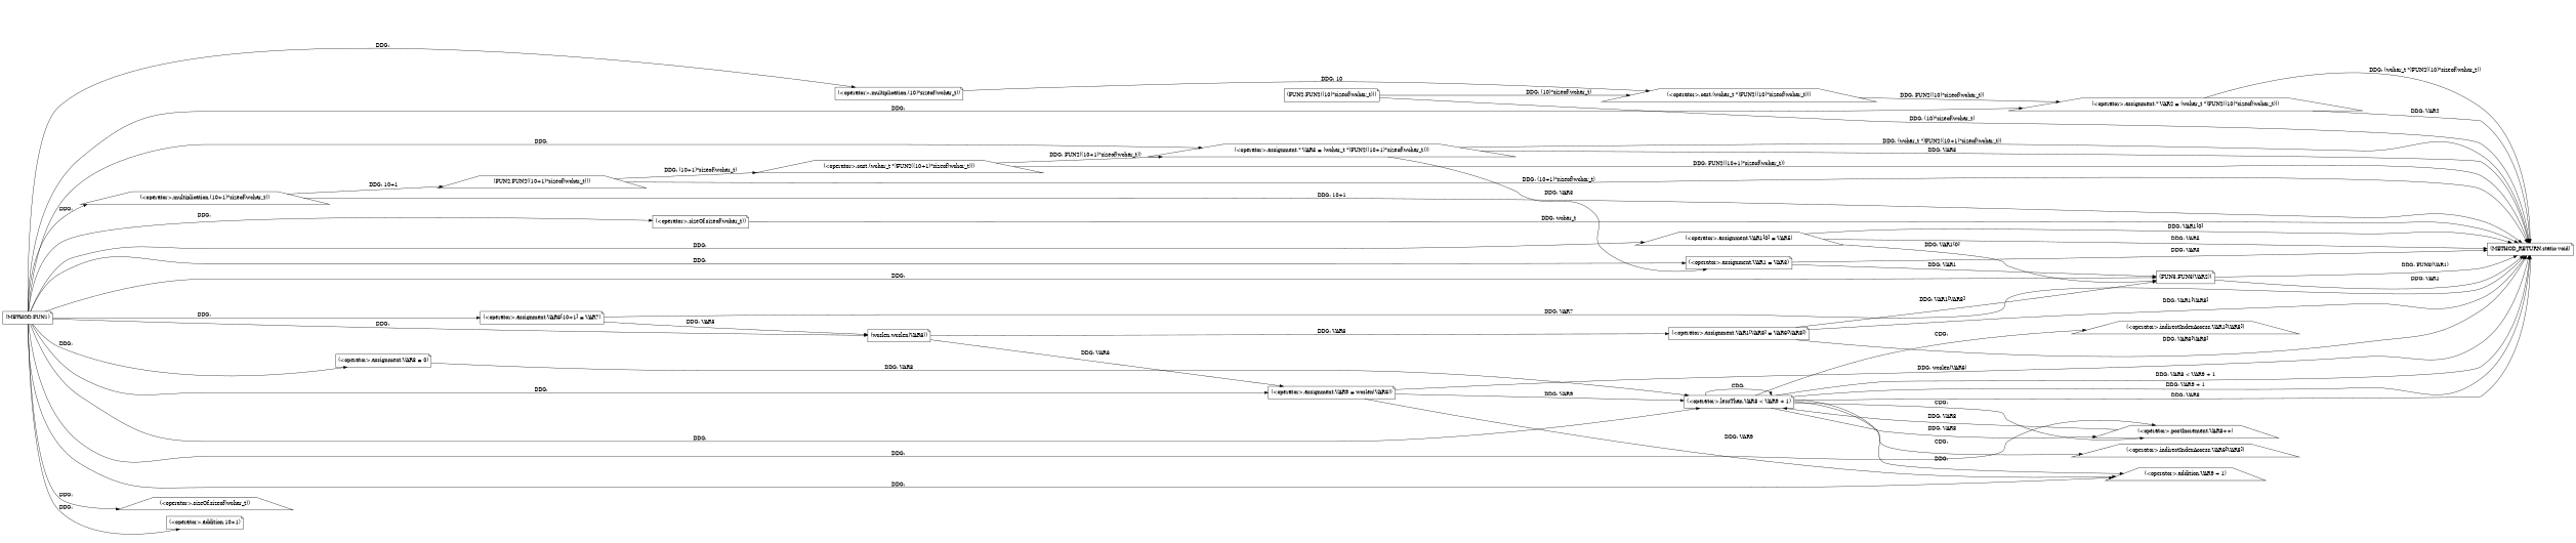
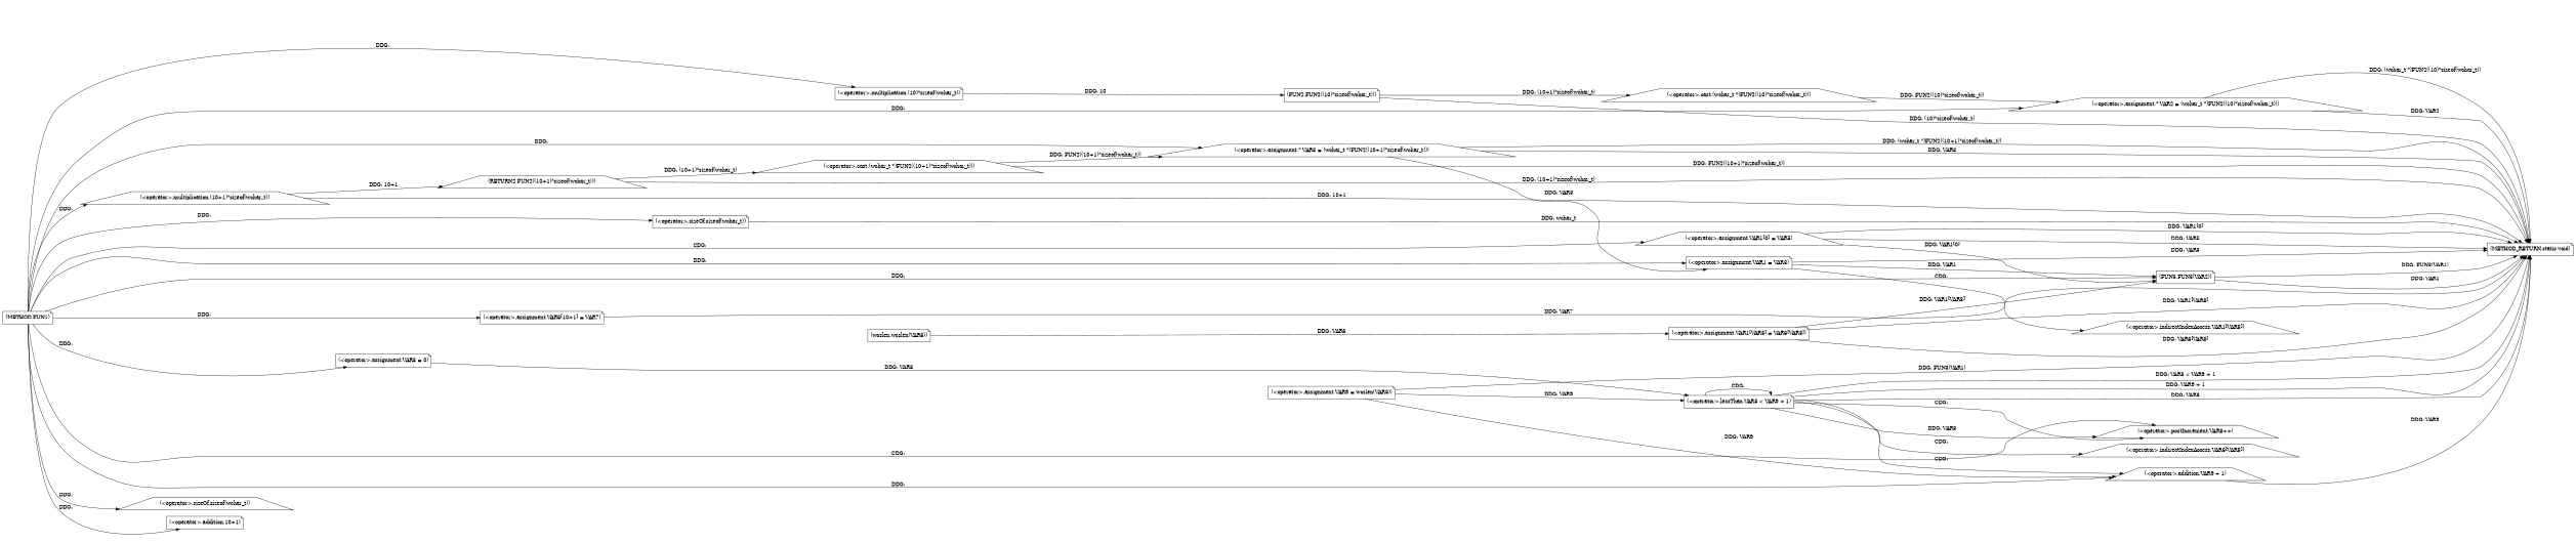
  digraph {
    rankdir=LR
    node [shape=note]
    n1 [label="(METHOD,FUN1)"]
    n2 [label="(<operator>.assignment,* VAR2 = (wchar_t *)FUN2((10)*sizeof(wchar_t)))" shape=trapezium]
    n3 [label="(<operator>.multiplication,(10)*sizeof(wchar_t))"]
    n4 [label="(<operator>.sizeOf,sizeof(wchar_t))" shape=trapezium]
    n5 [label="(<operator>.assignment,* VAR3 = (wchar_t *)FUN2((10+1)*sizeof(wchar_t)))" shape=trapezium]
    n6 [label="(<operator>.multiplication,(10+1)*sizeof(wchar_t))" shape=trapezium]
    n7 [label="(<operator>.addition,10+1)"]
    n8 [label="(<operator>.sizeOf,sizeof(wchar_t))"]
    n9 [label="(<operator>.assignment,VAR1 = VAR3)"]
    n10 [label="(<operator>.assignment,VAR1[0] = VAR5)" shape=trapezium]
    n11 [label="(<operator>.assignment,VAR6[10+1] = VAR7)"]
    n12 [label="(<operator>.assignment,VAR9 = wcslen(VAR6))"]
    n13 [label="(wcslen,wcslen(VAR6))"]
    n14 [label="(<operator>.assignment,VAR8 = 0)"]
    n15 [label="(<operator>.lessThan,VAR8 < VAR9 + 1)"]
    n16 [label="(<operator>.addition,VAR9 + 1)" shape=trapezium]
    n17 [label="(<operator>.postIncrement,VAR8++)" shape=trapezium]
    n18 [label="(FUN3,FUN3(VAR2))"]
    n19 [label="(METHOD_RETURN,static void)"]
    n20 [label="(FUN2,FUN2((10)*sizeof(wchar_t)))"]
-   n21 [label="(FUN2,FUN2((10+1)*sizeof(wchar_t)))" shape=trapezium]
+   n21 [label="(RETURN2,FUN2((10+1)*sizeof(wchar_t)))" shape=trapezium]
    n22 [label="(<operator>.assignment,VAR1[VAR8] = VAR6[VAR8])"]
    n23 [label="(<operator>.indirectIndexAccess,VAR1[VAR8])" shape=trapezium]
    n24 [label="(<operator>.indirectIndexAccess,VAR6[VAR8])" shape=trapezium]
    n25 [label="(<operator>.cast,(wchar_t *)FUN2((10)*sizeof(wchar_t)))" shape=trapezium]
    n26 [label="(<operator>.cast,(wchar_t *)FUN2((10+1)*sizeof(wchar_t)))" shape=trapezium]
    n1 -> n2 [label="DDG: "]
    n1 -> n3 [label="DDG: "]
    n1 -> n4 [label="DDG: "]
    n1 -> n5 [label="DDG: "]
    n1 -> n6 [label="DDG: "]
    n1 -> n7 [label="DDG: "]
    n1 -> n8 [label="DDG: "]
    n1 -> n9 [label="DDG: "]
-   n1 -> n10 [label="DDG: "]
+   n1 -> n10 [label="CDG: "]
    n1 -> n11 [label="DDG: "]
-   n1 -> n12 [label="DDG: "]
-   n1 -> n13 [label="DDG: "]
    n1 -> n14 [label="DDG: "]
-   n1 -> n15 [label="DDG: "]
    n1 -> n16 [label="DDG: "]
-   n1 -> n17 [label="DDG: "]
+   n1 -> n17 [label="CDG: "]
    n1 -> n18 [label="DDG: "]
    n2 -> n19 [label="DDG: VAR2"]
    n2 -> n19 [label="DDG: (wchar_t *)FUN2((10)*sizeof(wchar_t))"]
-   n3 -> n25 [label="DDG: 10"]
+   n3 -> n20 [label="DDG: 10"]
    n5 -> n9 [label="DDG: VAR3"]
    n5 -> n19 [label="DDG: VAR3"]
    n5 -> n19 [label="DDG: (wchar_t *)FUN2((10+1)*sizeof(wchar_t))"]
    n6 -> n19 [label="DDG: 10+1"]
    n6 -> n21 [label="DDG: 10+1"]
    n8 -> n19 [label="DDG: wchar_t"]
    n9 -> n18 [label="DDG: VAR1"]
    n9 -> n19 [label="DDG: VAR3"]
    n10 -> n18 [label="DDG: VAR1[0]"]
    n10 -> n19 [label="DDG: VAR1[0]"]
    n10 -> n19 [label="DDG: VAR5"]
-   n11 -> n13 [label="DDG: VAR6"]
    n11 -> n19 [label="DDG: VAR7"]
    n12 -> n15 [label="DDG: VAR9"]
    n12 -> n16 [label="DDG: VAR9"]
-   n12 -> n19 [label="DDG: wcslen(VAR6)"]
-   n13 -> n12 [label="DDG: VAR6"]
+   n12 -> n19 [label="DDG: FUN3(VAR1)"]
    n13 -> n22 [label="DDG: VAR6"]
    n14 -> n15 [label="DDG: VAR8"]
    n15 -> n15 [label="CDG: "]
-   n15 -> n16 [label="DDG: "]
+   n15 -> n16 [label="CDG: "]
    n15 -> n17 [label="DDG: VAR8"]
    n15 -> n17 [label="CDG: "]
    n15 -> n19 [label="DDG: VAR8 < VAR9 + 1"]
    n15 -> n19 [label="DDG: VAR9 + 1"]
    n15 -> n19 [label="DDG: VAR8"]
-   n15 -> n23 [label="CDG: "]
+   n9 -> n23 [label="CDG: "]
    n15 -> n24 [label="CDG: "]
-   n17 -> n15 [label="DDG: VAR8"]
+   n16 -> n19 [label="DDG: VAR9"]
    n18 -> n19 [label="DDG: VAR1"]
    n18 -> n19 [label="DDG: FUN3(VAR1)"]
    n20 -> n19 [label="DDG: (10)*sizeof(wchar_t)"]
-   n20 -> n25 [label="DDG: (10)*sizeof(wchar_t)"]
+   n20 -> n25 [label="DDG: (10+1)*sizeof(wchar_t)"]
    n21 -> n19 [label="DDG: (10+1)*sizeof(wchar_t)"]
    n21 -> n26 [label="DDG: (10+1)*sizeof(wchar_t)"]
    n22 -> n18 [label="DDG: VAR1[VAR8]"]
    n22 -> n19 [label="DDG: VAR1[VAR8]"]
    n22 -> n19 [label="DDG: VAR6[VAR8]"]
    n25 -> n2 [label="DDG: FUN2((10)*sizeof(wchar_t))"]
    n26 -> n5 [label="DDG: FUN2((10+1)*sizeof(wchar_t))"]
    n26 -> n19 [label="DDG: FUN2((10+1)*sizeof(wchar_t))"]
  }
